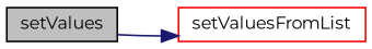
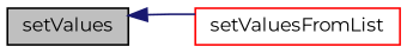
  digraph {
    rankdir=LR
    fontname=Montserrat
    node [fontname=Montserrat fontsize=10 shape=record]
    n1 [color=black fillcolor=grey75 fontcolor=black height=0.2 label=setValues style=filled width=0.4]
    n2 [color=red height=0.2 label=setValuesFromList width=0.4]
-   n1 -> n2 [color=midnightblue fontname=Montserrat fontsize=10 labelfontname=FreeSans labelfontsize=10 style=solid]
+   n2 -> n1 [color=midnightblue fontname=Montserrat fontsize=10 labelfontname=FreeSans labelfontsize=10 style=solid]
  }
